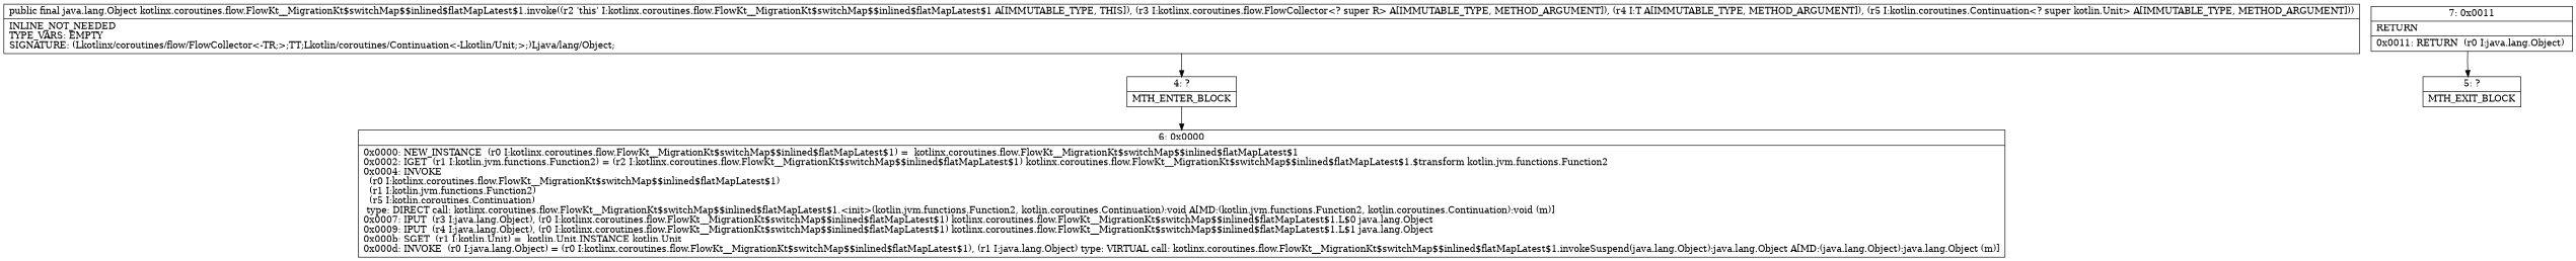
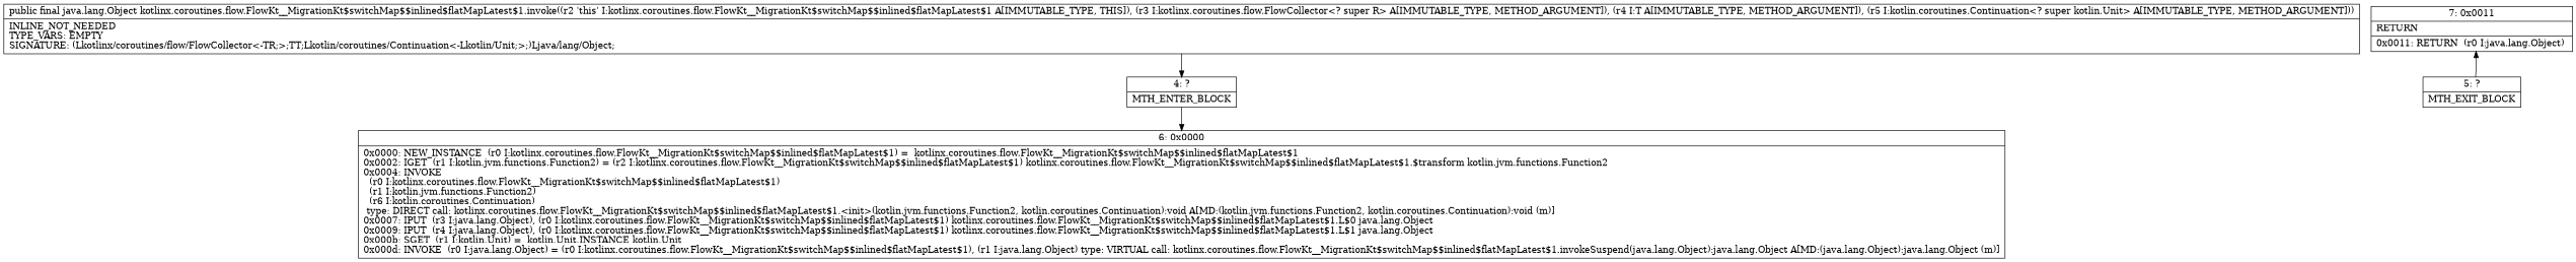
  digraph {
    node [shape=record]
    n1 [label="{4\:\ ?|MTH_ENTER_BLOCK\l}"]
-   n2 [label="{6\:\ 0x0000|0x0000: NEW_INSTANCE  (r0 I:kotlinx.coroutines.flow.FlowKt__MigrationKt$switchMap$$inlined$flatMapLatest$1) =  kotlinx.coroutines.flow.FlowKt__MigrationKt$switchMap$$inlined$flatMapLatest$1 \l0x0002: IGET  (r1 I:kotlin.jvm.functions.Function2) = (r2 I:kotlinx.coroutines.flow.FlowKt__MigrationKt$switchMap$$inlined$flatMapLatest$1) kotlinx.coroutines.flow.FlowKt__MigrationKt$switchMap$$inlined$flatMapLatest$1.$transform kotlin.jvm.functions.Function2 \l0x0004: INVOKE  \l  (r0 I:kotlinx.coroutines.flow.FlowKt__MigrationKt$switchMap$$inlined$flatMapLatest$1)\l  (r1 I:kotlin.jvm.functions.Function2)\l  (r5 I:kotlin.coroutines.Continuation)\l type: DIRECT call: kotlinx.coroutines.flow.FlowKt__MigrationKt$switchMap$$inlined$flatMapLatest$1.\<init\>(kotlin.jvm.functions.Function2, kotlin.coroutines.Continuation):void A[MD:(kotlin.jvm.functions.Function2, kotlin.coroutines.Continuation):void (m)]\l0x0007: IPUT  (r3 I:java.lang.Object), (r0 I:kotlinx.coroutines.flow.FlowKt__MigrationKt$switchMap$$inlined$flatMapLatest$1) kotlinx.coroutines.flow.FlowKt__MigrationKt$switchMap$$inlined$flatMapLatest$1.L$0 java.lang.Object \l0x0009: IPUT  (r4 I:java.lang.Object), (r0 I:kotlinx.coroutines.flow.FlowKt__MigrationKt$switchMap$$inlined$flatMapLatest$1) kotlinx.coroutines.flow.FlowKt__MigrationKt$switchMap$$inlined$flatMapLatest$1.L$1 java.lang.Object \l0x000b: SGET  (r1 I:kotlin.Unit) =  kotlin.Unit.INSTANCE kotlin.Unit \l0x000d: INVOKE  (r0 I:java.lang.Object) = (r0 I:kotlinx.coroutines.flow.FlowKt__MigrationKt$switchMap$$inlined$flatMapLatest$1), (r1 I:java.lang.Object) type: VIRTUAL call: kotlinx.coroutines.flow.FlowKt__MigrationKt$switchMap$$inlined$flatMapLatest$1.invokeSuspend(java.lang.Object):java.lang.Object A[MD:(java.lang.Object):java.lang.Object (m)]\l}"]
+   n2 [label="{6\:\ 0x0000|0x0000: NEW_INSTANCE  (r0 I:kotlinx.coroutines.flow.FlowKt__MigrationKt$switchMap$$inlined$flatMapLatest$1) =  kotlinx.coroutines.flow.FlowKt__MigrationKt$switchMap$$inlined$flatMapLatest$1 \l0x0002: IGET  (r1 I:kotlin.jvm.functions.Function2) = (r2 I:kotlinx.coroutines.flow.FlowKt__MigrationKt$switchMap$$inlined$flatMapLatest$1) kotlinx.coroutines.flow.FlowKt__MigrationKt$switchMap$$inlined$flatMapLatest$1.$transform kotlin.jvm.functions.Function2 \l0x0004: INVOKE  \l  (r0 I:kotlinx.coroutines.flow.FlowKt__MigrationKt$switchMap$$inlined$flatMapLatest$1)\l  (r1 I:kotlin.jvm.functions.Function2)\l  (r6 I:kotlin.coroutines.Continuation)\l type: DIRECT call: kotlinx.coroutines.flow.FlowKt__MigrationKt$switchMap$$inlined$flatMapLatest$1.\<init\>(kotlin.jvm.functions.Function2, kotlin.coroutines.Continuation):void A[MD:(kotlin.jvm.functions.Function2, kotlin.coroutines.Continuation):void (m)]\l0x0007: IPUT  (r3 I:java.lang.Object), (r0 I:kotlinx.coroutines.flow.FlowKt__MigrationKt$switchMap$$inlined$flatMapLatest$1) kotlinx.coroutines.flow.FlowKt__MigrationKt$switchMap$$inlined$flatMapLatest$1.L$0 java.lang.Object \l0x0009: IPUT  (r4 I:java.lang.Object), (r0 I:kotlinx.coroutines.flow.FlowKt__MigrationKt$switchMap$$inlined$flatMapLatest$1) kotlinx.coroutines.flow.FlowKt__MigrationKt$switchMap$$inlined$flatMapLatest$1.L$1 java.lang.Object \l0x000b: SGET  (r1 I:kotlin.Unit) =  kotlin.Unit.INSTANCE kotlin.Unit \l0x000d: INVOKE  (r0 I:java.lang.Object) = (r0 I:kotlinx.coroutines.flow.FlowKt__MigrationKt$switchMap$$inlined$flatMapLatest$1), (r1 I:java.lang.Object) type: VIRTUAL call: kotlinx.coroutines.flow.FlowKt__MigrationKt$switchMap$$inlined$flatMapLatest$1.invokeSuspend(java.lang.Object):java.lang.Object A[MD:(java.lang.Object):java.lang.Object (m)]\l}"]
    n3 [label="{7\:\ 0x0011|RETURN\l|0x0011: RETURN  (r0 I:java.lang.Object) \l}"]
    n4 [label="{5\:\ ?|MTH_EXIT_BLOCK\l}"]
    n5 [label="{public final java.lang.Object kotlinx.coroutines.flow.FlowKt__MigrationKt$switchMap$$inlined$flatMapLatest$1.invoke((r2 'this' I:kotlinx.coroutines.flow.FlowKt__MigrationKt$switchMap$$inlined$flatMapLatest$1 A[IMMUTABLE_TYPE, THIS]), (r3 I:kotlinx.coroutines.flow.FlowCollector\<? super R\> A[IMMUTABLE_TYPE, METHOD_ARGUMENT]), (r4 I:T A[IMMUTABLE_TYPE, METHOD_ARGUMENT]), (r5 I:kotlin.coroutines.Continuation\<? super kotlin.Unit\> A[IMMUTABLE_TYPE, METHOD_ARGUMENT]))  | INLINE_NOT_NEEDED\lTYPE_VARS: EMPTY\lSIGNATURE: (Lkotlinx\/coroutines\/flow\/FlowCollector\<\-TR;\>;TT;Lkotlin\/coroutines\/Continuation\<\-Lkotlin\/Unit;\>;)Ljava\/lang\/Object;\l}"]
    n1 -> n2
-   n3 -> n4
+   n4 -> n3
    n5 -> n1
  }
